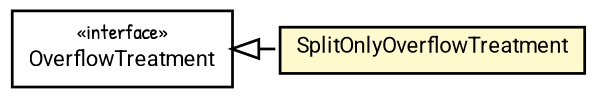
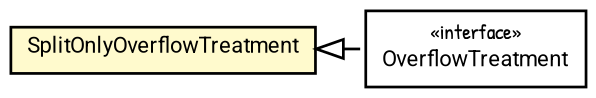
  digraph {
    nodesep=0.15
    rankdir=LR
    ranksep=0.25
    fontname="Patrick Hand"
    node [fontcolor=black fontname="Patrick Hand" fontsize=8 margin=0 shape=plaintext]
    n1 [height=0 label=<<table title="de.lmu.ifi.dbs.elki.index.tree.spatial.rstarvariants.strategies.overflow.OverflowTreatment" border="0" cellborder="1" cellspacing="0" cellpadding="2" href="OverflowTreatment.html" target="_parent"> 		<tr><td><table border="0" cellspacing="0" cellpadding="1"> 		<tr><td align="center" balign="center"> &#171;interface&#187; </td></tr> 		<tr><td align="center" balign="center"> <font face="Roboto">OverflowTreatment</font> </td></tr> 		</table></td></tr> 		</table>> width=0]
    n2 [height=0 label=<<table title="de.lmu.ifi.dbs.elki.index.tree.spatial.rstarvariants.strategies.overflow.SplitOnlyOverflowTreatment" border="0" cellborder="1" cellspacing="0" cellpadding="2" bgcolor="lemonChiffon" href="SplitOnlyOverflowTreatment.html" target="_parent"> 		<tr><td><table border="0" cellspacing="0" cellpadding="1"> 		<tr><td align="center" balign="center"> <font face="Roboto">SplitOnlyOverflowTreatment</font> </td></tr> 		</table></td></tr> 		</table>> width=0]
-   n1 -> n2 [arrowtail=empty color=black dir=back fontname="Patrick Hand" fontsize=7 labelfontname=Roboto labelfontsize=7 style=dashed weight=9]
+   n2 -> n1 [arrowtail=empty color=black dir=back fontname="Patrick Hand" fontsize=7 labelfontname=Roboto labelfontsize=7 style=dashed weight=9]
  }
